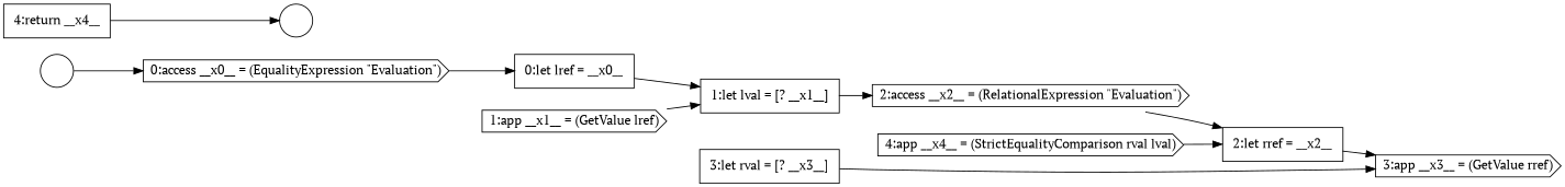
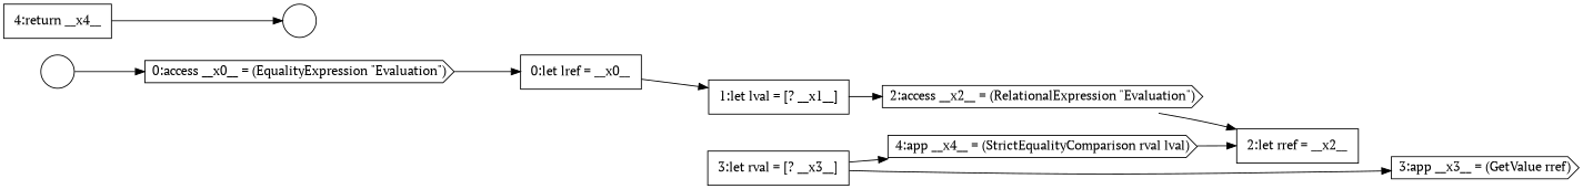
  digraph {
    fontname="PT Serif"
    rankdir=LR
    node [color=black fillcolor=white fontname="PT Serif" shape=cds style=filled]
    edge [color=black fontname="PT Serif"]
    n1 [label=" " shape=circle]
    n2 [label=<<font color="black">0:access __x0__ = (EqualityExpression &quot;Evaluation&quot;)</font>>]
    n3 [label=<<font color="black">     <table border="0" cellborder="1" cellspacing="0" cellpadding="10">       <tr><td align="left">0:let lref = __x0__</td></tr>     </table>   </font>> margin=0 shape=none]
    n4 [label=<<font color="black">     <table border="0" cellborder="1" cellspacing="0" cellpadding="10">       <tr><td align="left">1:let lval = [? __x1__]</td></tr>     </table>   </font>> margin=0 shape=none]
-   n5 [label=<<font color="black">1:app __x1__ = (GetValue lref)</font>>]
    n6 [label=<<font color="black">     <table border="0" cellborder="1" cellspacing="0" cellpadding="10">       <tr><td align="left">4:return __x4__</td></tr>     </table>   </font>> margin=0 shape=none]
    n7 [label=" " shape=circle]
    n8 [label=<<font color="black">     <table border="0" cellborder="1" cellspacing="0" cellpadding="10">       <tr><td align="left">2:let rref = __x2__</td></tr>     </table>   </font>> margin=0 shape=none]
    n9 [label=<<font color="black">3:app __x3__ = (GetValue rref)</font>>]
    n10 [label=<<font color="black">     <table border="0" cellborder="1" cellspacing="0" cellpadding="10">       <tr><td align="left">3:let rval = [? __x3__]</td></tr>     </table>   </font>> margin=0 shape=none]
    n11 [label=<<font color="black">4:app __x4__ = (StrictEqualityComparison rval lval)</font>>]
    n12 [label=<<font color="black">2:access __x2__ = (RelationalExpression &quot;Evaluation&quot;)</font>>]
    n1 -> n2
    n2 -> n3
    n3 -> n4
    n4 -> n12
-   n5 -> n4
    n6 -> n7
-   n8 -> n9
    n10 -> n9
+   n10 -> n11
    n11 -> n8
    n12 -> n8
  }
